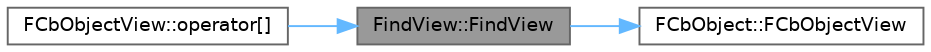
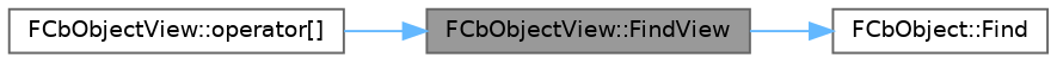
  digraph {
    rankdir=RL
    node [color=grey40 fillcolor=white fontname=Helvetica fontsize=10 shape=box style=filled]
    edge [color=steelblue1 dir=back fontname=Helvetica fontsize=10 labelfontname=Helvetica labelfontsize=10 style=solid]
-   n1 [color=gray40 fillcolor=grey60 fontcolor=black height=0.2 label="FindView::FindView" width=0.4]
+   n1 [color=gray40 fillcolor=grey60 fontcolor=black height=0.2 label="FCbObjectView::FindView" width=0.4]
    n2 [height=0.2 label="FCbObjectView::operator[]" width=0.4]
-   n3 [height=0.2 label="FCbObject::FCbObjectView" width=0.4]
+   n3 [height=0.2 label="FCbObject::Find" width=0.4]
    n1 -> n2
    n3 -> n1
  }
